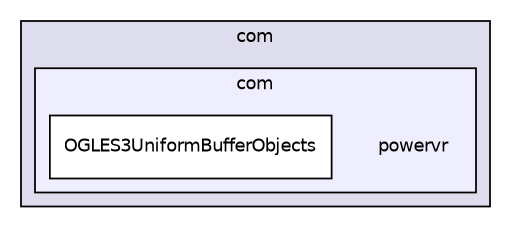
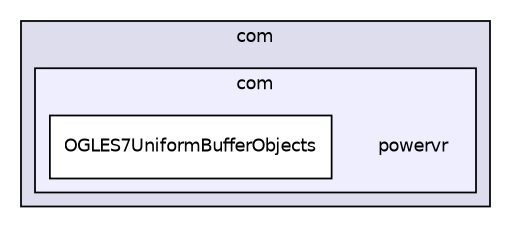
  digraph {
    compound=true
    node [fontname=Helvetica fontsize=10]
    n1 [label=powervr shape=plaintext]
-   n2 [color=black fillcolor=white label=OGLES3UniformBufferObjects shape=box style=filled]
+   n2 [color=black fillcolor=white label=OGLES7UniformBufferObjects shape=box style=filled]
    subgraph cluster_1 {
      bgcolor="#ddddee"
      fontname=Helvetica
      fontsize=10
      label=com
      pencolor=black
      subgraph cluster_2 {
        bgcolor="#eeeeff"
        fontname=Helvetica
        fontsize=10
        pencolor=black
        n1
        n2
      }
    }
  }
